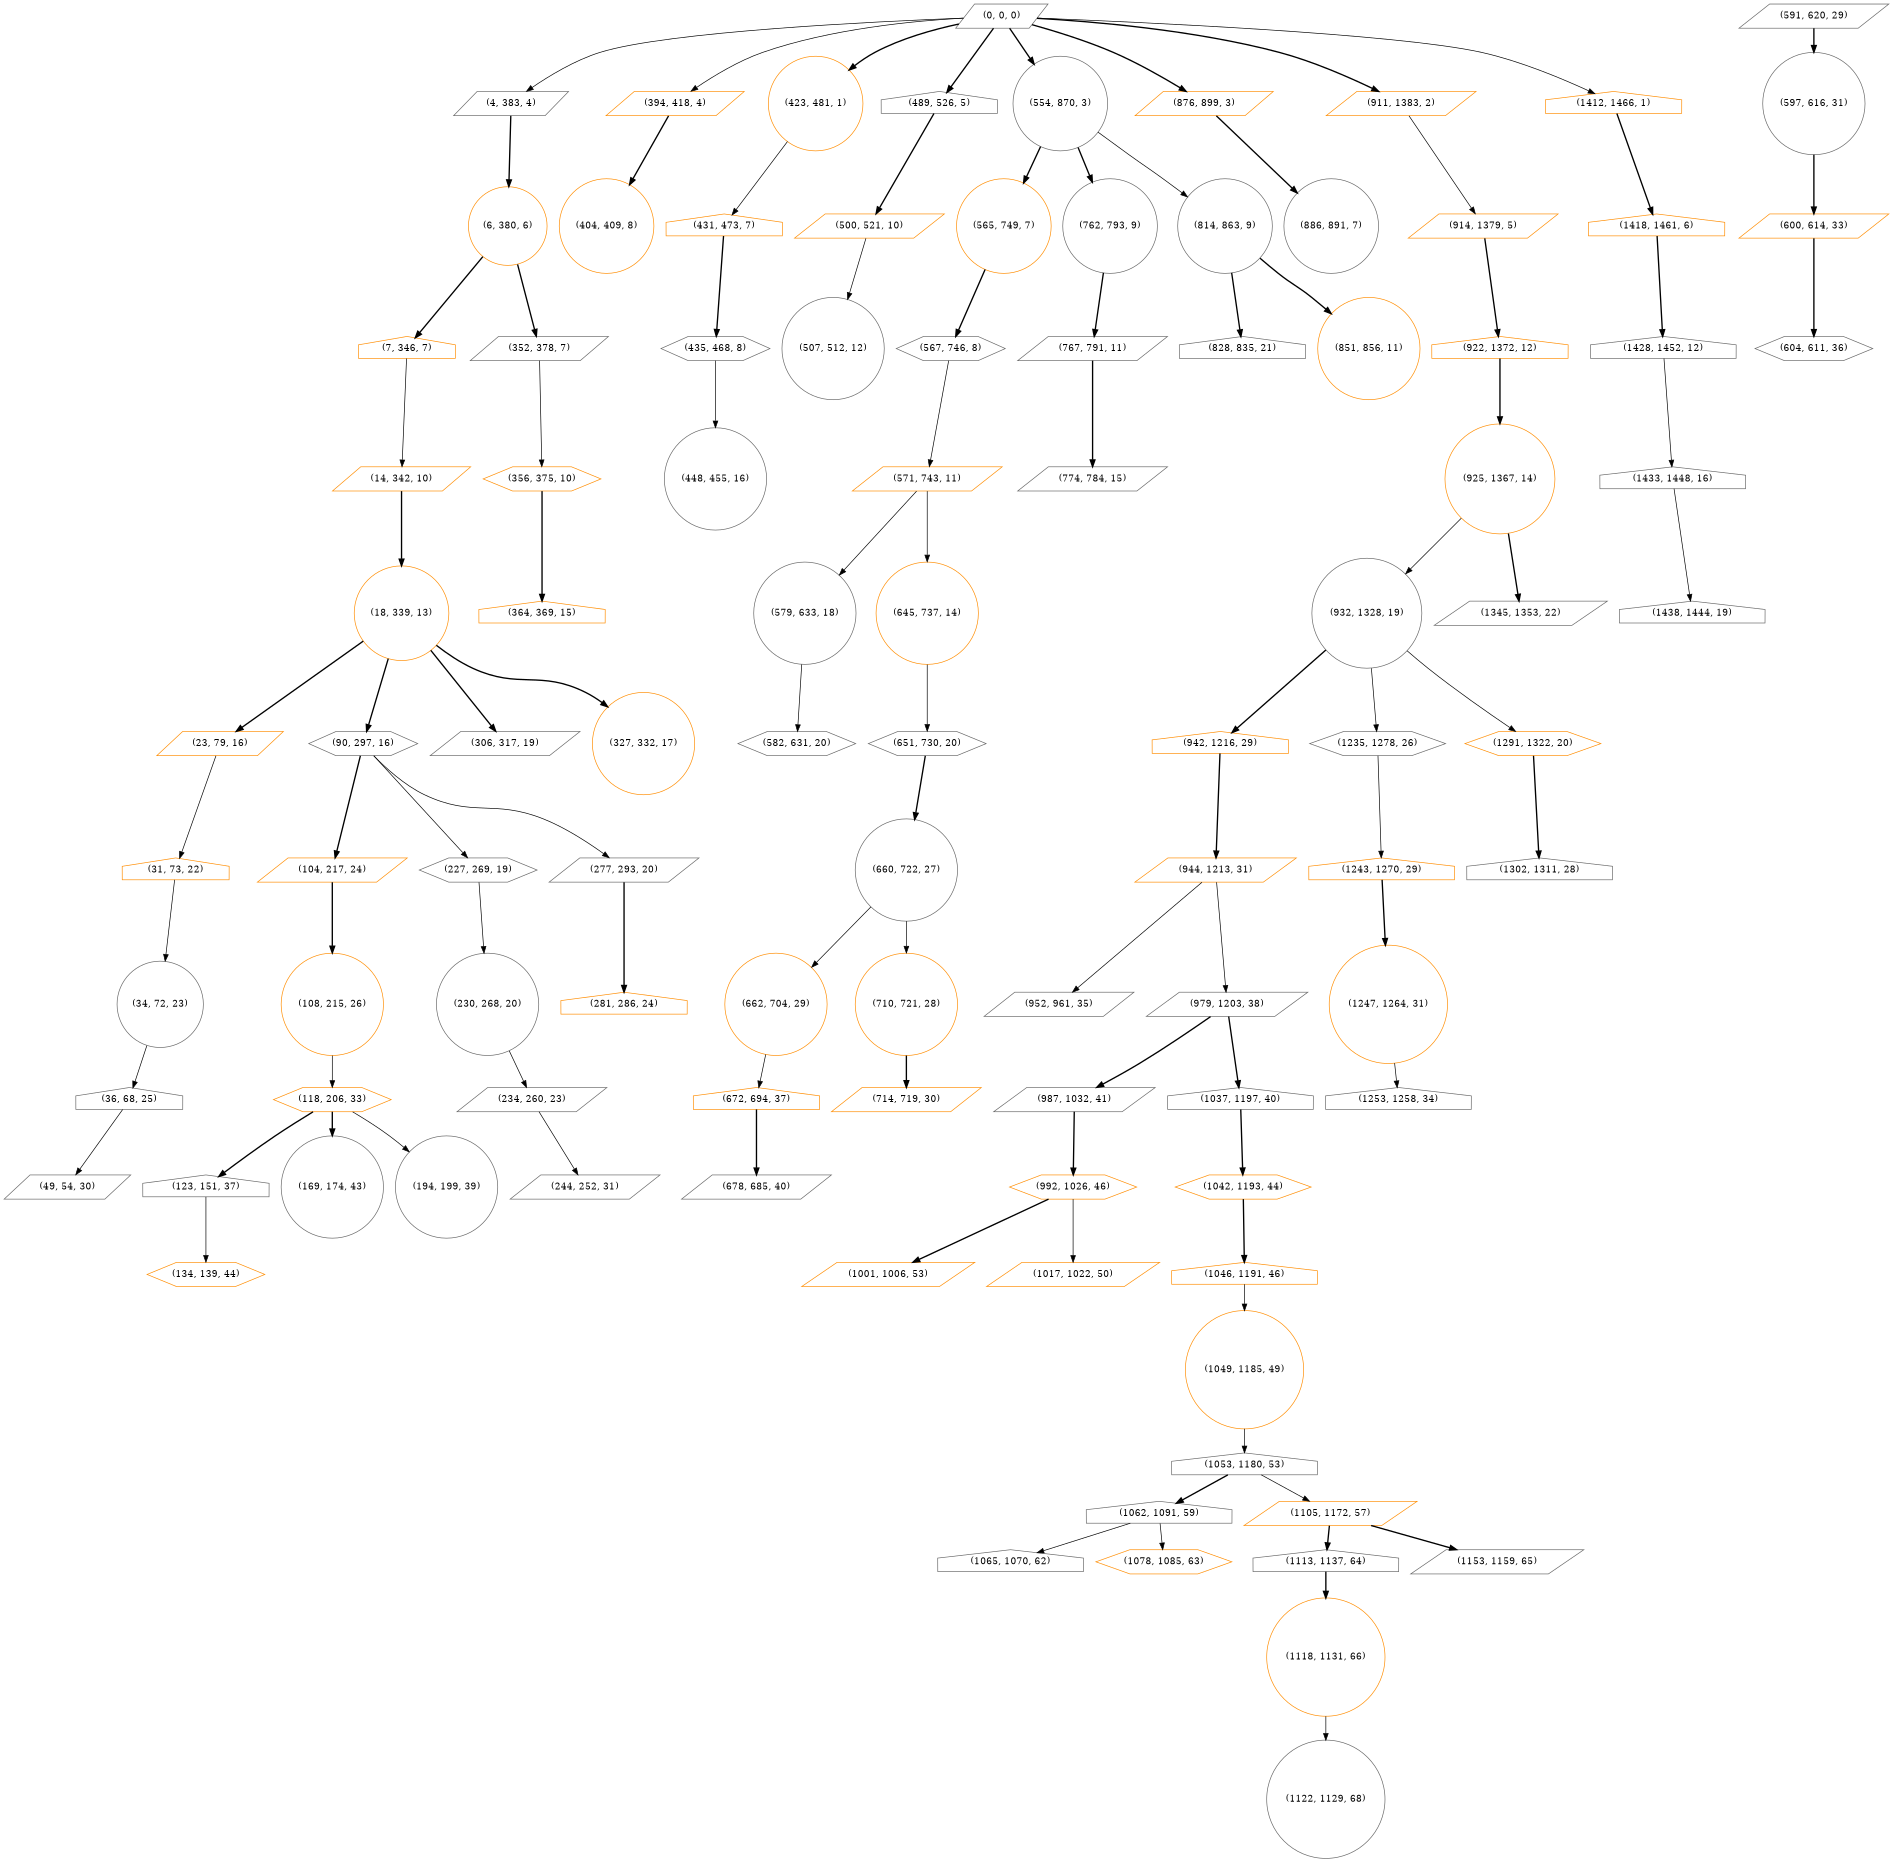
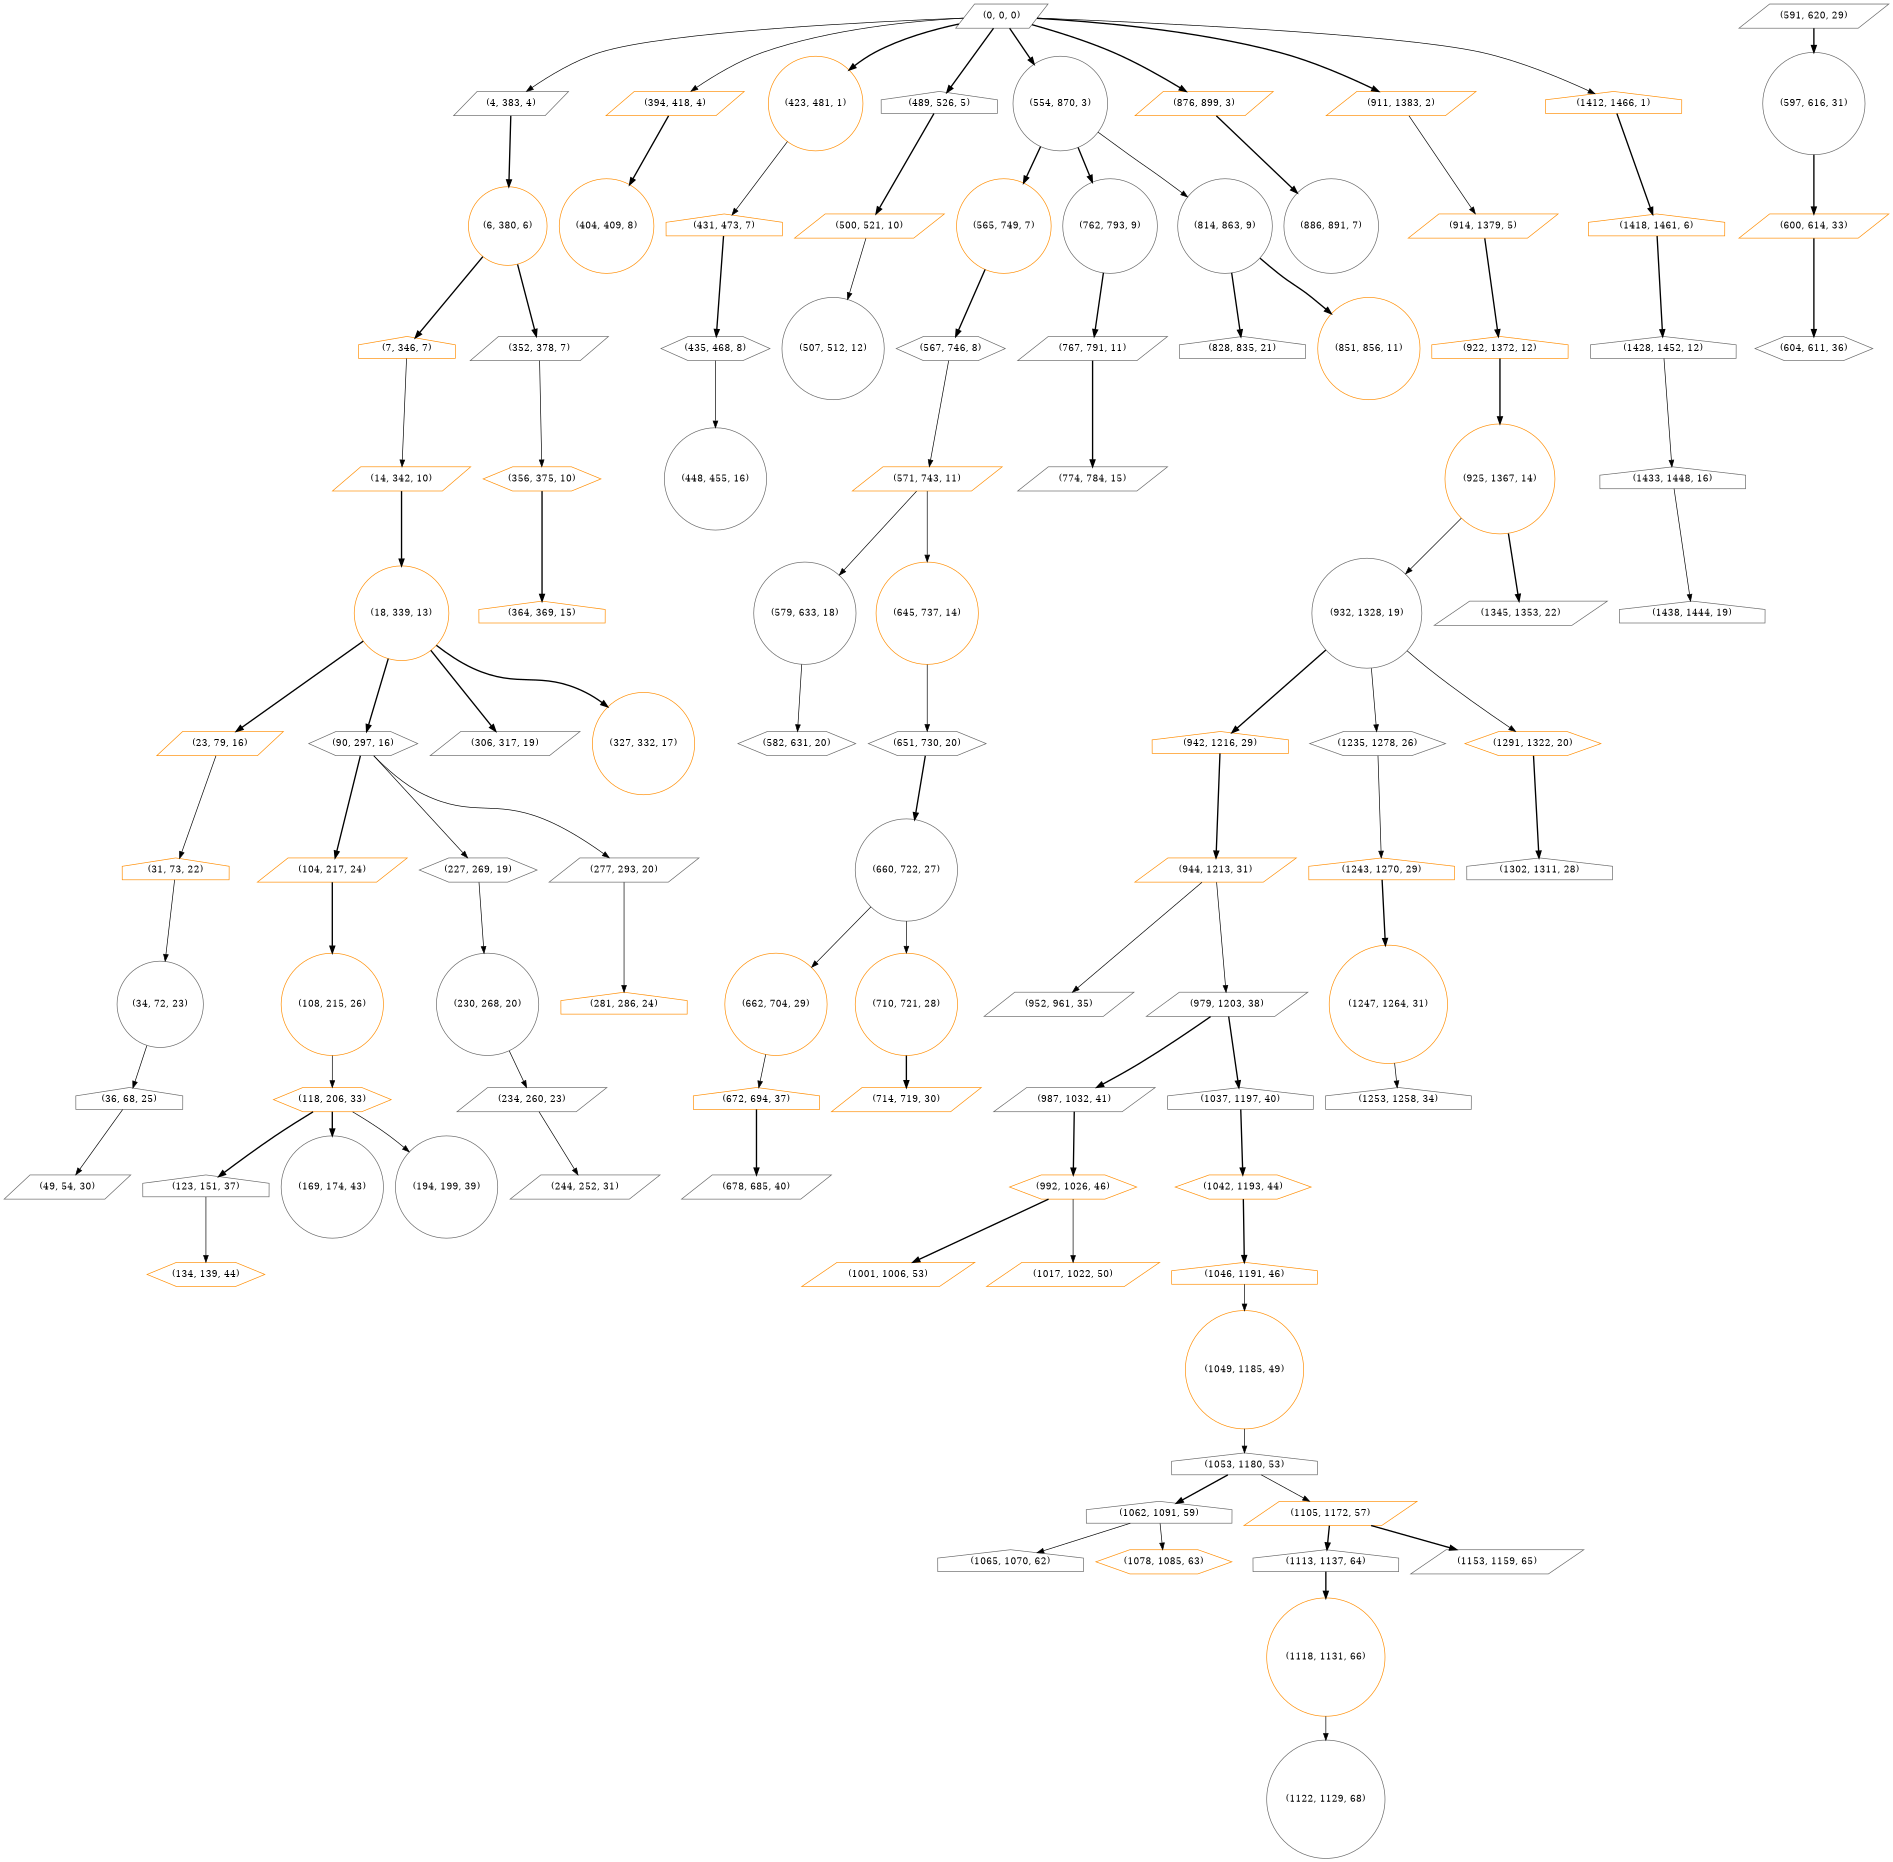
  digraph {
    node [color=gray40 shape=parallelogram]
    edge [style=bold]
    "(0, 0, 0)"
    "(4, 383, 4)"
    "(394, 418, 4)" [color=darkorange]
    "(423, 481, 1)" [color=darkorange shape=circle]
    "(489, 526, 5)" [shape=house]
    "(554, 870, 3)" [shape=circle]
    "(876, 899, 3)" [color=darkorange]
    "(911, 1383, 2)" [color=darkorange]
    "(1412, 1466, 1)" [color=darkorange shape=house]
    "(6, 380, 6)" [color=darkorange shape=circle]
    "(404, 409, 8)" [color=darkorange shape=circle]
    "(431, 473, 7)" [color=darkorange shape=house]
    "(500, 521, 10)" [color=darkorange]
    "(565, 749, 7)" [color=darkorange shape=circle]
    "(762, 793, 9)" [shape=circle]
    "(814, 863, 9)" [shape=circle]
    "(886, 891, 7)" [shape=circle]
    "(914, 1379, 5)" [color=darkorange]
    "(1418, 1461, 6)" [color=darkorange shape=house]
    "(7, 346, 7)" [color=darkorange shape=house]
    "(352, 378, 7)"
    "(14, 342, 10)" [color=darkorange]
    "(356, 375, 10)" [color=darkorange shape=hexagon]
    "(18, 339, 13)" [color=darkorange shape=circle]
    "(23, 79, 16)" [color=darkorange]
    "(90, 297, 16)" [shape=hexagon]
    "(306, 317, 19)"
    "(327, 332, 17)" [color=darkorange shape=circle]
    "(31, 73, 22)" [color=darkorange shape=house]
    "(104, 217, 24)" [color=darkorange]
    "(227, 269, 19)" [shape=hexagon]
    "(277, 293, 20)"
    "(34, 72, 23)" [shape=circle]
    "(36, 68, 25)" [shape=house]
    "(49, 54, 30)"
    "(108, 215, 26)" [color=darkorange shape=circle]
    "(230, 268, 20)" [shape=circle]
    "(281, 286, 24)" [color=darkorange shape=house]
    "(118, 206, 33)" [color=darkorange shape=hexagon]
    "(123, 151, 37)" [shape=house]
    "(169, 174, 43)" [shape=circle]
    "(194, 199, 39)" [shape=circle]
    "(134, 139, 44)" [color=darkorange shape=hexagon]
    "(234, 260, 23)"
    "(244, 252, 31)"
    "(364, 369, 15)" [color=darkorange shape=house]
    "(435, 468, 8)" [shape=hexagon]
    "(448, 455, 16)" [shape=circle]
    "(507, 512, 12)" [shape=circle]
    "(567, 746, 8)" [shape=hexagon]
    "(767, 791, 11)"
    "(828, 835, 21)" [shape=house]
    "(851, 856, 11)" [color=darkorange shape=circle]
    "(571, 743, 11)" [color=darkorange]
    "(579, 633, 18)" [shape=circle]
    "(645, 737, 14)" [color=darkorange shape=circle]
    "(582, 631, 20)" [shape=hexagon]
    "(651, 730, 20)" [shape=hexagon]
    "(597, 616, 31)" [shape=circle]
    "(591, 620, 29)"
    "(600, 614, 33)" [color=darkorange]
    "(604, 611, 36)" [shape=hexagon]
    "(660, 722, 27)" [shape=circle]
    "(662, 704, 29)" [color=darkorange shape=circle]
    "(710, 721, 28)" [color=darkorange shape=circle]
    "(672, 694, 37)" [color=darkorange shape=house]
    "(714, 719, 30)" [color=darkorange]
    "(678, 685, 40)"
    "(774, 784, 15)"
    "(922, 1372, 12)" [color=darkorange shape=house]
    "(925, 1367, 14)" [color=darkorange shape=circle]
    "(932, 1328, 19)" [shape=circle]
    "(1345, 1353, 22)"
    "(942, 1216, 29)" [color=darkorange shape=house]
    "(1235, 1278, 26)" [shape=hexagon]
    "(1291, 1322, 20)" [color=darkorange shape=hexagon]
    "(944, 1213, 31)" [color=darkorange]
    "(1243, 1270, 29)" [color=darkorange shape=house]
    "(1302, 1311, 28)" [shape=house]
    "(952, 961, 35)"
    "(979, 1203, 38)"
    "(987, 1032, 41)"
    "(1037, 1197, 40)" [shape=house]
    "(992, 1026, 46)" [color=darkorange shape=hexagon]
    "(1042, 1193, 44)" [color=darkorange shape=hexagon]
    "(1001, 1006, 53)" [color=darkorange]
    "(1017, 1022, 50)" [color=darkorange]
    "(1046, 1191, 46)" [color=darkorange shape=house]
    "(1049, 1185, 49)" [color=darkorange shape=circle]
    "(1053, 1180, 53)" [shape=house]
    "(1062, 1091, 59)" [shape=house]
    "(1105, 1172, 57)" [color=darkorange]
    "(1065, 1070, 62)" [shape=house]
    "(1078, 1085, 63)" [color=darkorange shape=hexagon]
    "(1113, 1137, 64)" [shape=house]
    "(1153, 1159, 65)"
    "(1118, 1131, 66)" [color=darkorange shape=circle]
    "(1122, 1129, 68)" [shape=circle]
    "(1247, 1264, 31)" [color=darkorange shape=circle]
    "(1253, 1258, 34)" [shape=house]
    "(1428, 1452, 12)" [shape=house]
    "(1433, 1448, 16)" [shape=house]
    "(1438, 1444, 19)" [shape=house]
    "(0, 0, 0)" -> "(4, 383, 4)" [style=solid]
    "(0, 0, 0)" -> "(394, 418, 4)" [style=solid]
    "(0, 0, 0)" -> "(423, 481, 1)"
    "(0, 0, 0)" -> "(489, 526, 5)"
    "(0, 0, 0)" -> "(554, 870, 3)"
    "(0, 0, 0)" -> "(876, 899, 3)"
    "(0, 0, 0)" -> "(911, 1383, 2)"
    "(0, 0, 0)" -> "(1412, 1466, 1)" [style=solid]
    "(4, 383, 4)" -> "(6, 380, 6)"
    "(394, 418, 4)" -> "(404, 409, 8)"
    "(423, 481, 1)" -> "(431, 473, 7)" [style=solid]
    "(489, 526, 5)" -> "(500, 521, 10)"
    "(554, 870, 3)" -> "(565, 749, 7)"
    "(554, 870, 3)" -> "(762, 793, 9)"
    "(554, 870, 3)" -> "(814, 863, 9)" [style=solid]
    "(876, 899, 3)" -> "(886, 891, 7)"
    "(911, 1383, 2)" -> "(914, 1379, 5)" [style=solid]
    "(1412, 1466, 1)" -> "(1418, 1461, 6)"
    "(6, 380, 6)" -> "(7, 346, 7)"
    "(6, 380, 6)" -> "(352, 378, 7)"
    "(431, 473, 7)" -> "(435, 468, 8)"
    "(500, 521, 10)" -> "(507, 512, 12)" [style=solid]
    "(565, 749, 7)" -> "(567, 746, 8)"
    "(762, 793, 9)" -> "(767, 791, 11)"
    "(814, 863, 9)" -> "(828, 835, 21)"
    "(814, 863, 9)" -> "(851, 856, 11)"
    "(914, 1379, 5)" -> "(922, 1372, 12)"
    "(1418, 1461, 6)" -> "(1428, 1452, 12)"
    "(7, 346, 7)" -> "(14, 342, 10)" [style=solid]
    "(352, 378, 7)" -> "(356, 375, 10)" [style=solid]
    "(14, 342, 10)" -> "(18, 339, 13)"
    "(356, 375, 10)" -> "(364, 369, 15)"
    "(18, 339, 13)" -> "(23, 79, 16)"
    "(18, 339, 13)" -> "(90, 297, 16)"
    "(18, 339, 13)" -> "(306, 317, 19)"
    "(18, 339, 13)" -> "(327, 332, 17)"
    "(23, 79, 16)" -> "(31, 73, 22)" [style=solid]
    "(90, 297, 16)" -> "(104, 217, 24)"
    "(90, 297, 16)" -> "(227, 269, 19)" [style=solid]
    "(90, 297, 16)" -> "(277, 293, 20)" [style=solid]
    "(31, 73, 22)" -> "(34, 72, 23)" [style=solid]
    "(104, 217, 24)" -> "(108, 215, 26)"
    "(227, 269, 19)" -> "(230, 268, 20)" [style=solid]
-   "(277, 293, 20)" -> "(281, 286, 24)"
+   "(277, 293, 20)" -> "(281, 286, 24)" [style=solid]
    "(34, 72, 23)" -> "(36, 68, 25)" [style=solid]
    "(36, 68, 25)" -> "(49, 54, 30)" [style=solid]
    "(108, 215, 26)" -> "(118, 206, 33)" [style=solid]
    "(230, 268, 20)" -> "(234, 260, 23)" [style=solid]
    "(118, 206, 33)" -> "(123, 151, 37)"
    "(118, 206, 33)" -> "(169, 174, 43)"
    "(118, 206, 33)" -> "(194, 199, 39)" [style=solid]
    "(123, 151, 37)" -> "(134, 139, 44)" [style=solid]
    "(234, 260, 23)" -> "(244, 252, 31)" [style=solid]
    "(435, 468, 8)" -> "(448, 455, 16)" [style=solid]
    "(567, 746, 8)" -> "(571, 743, 11)" [style=solid]
    "(767, 791, 11)" -> "(774, 784, 15)"
    "(571, 743, 11)" -> "(579, 633, 18)" [style=solid]
    "(571, 743, 11)" -> "(645, 737, 14)" [style=solid]
    "(579, 633, 18)" -> "(582, 631, 20)" [style=solid]
    "(645, 737, 14)" -> "(651, 730, 20)" [style=solid]
    "(651, 730, 20)" -> "(660, 722, 27)"
    "(597, 616, 31)" -> "(600, 614, 33)"
    "(591, 620, 29)" -> "(597, 616, 31)"
    "(600, 614, 33)" -> "(604, 611, 36)"
    "(660, 722, 27)" -> "(662, 704, 29)" [style=solid]
    "(660, 722, 27)" -> "(710, 721, 28)" [style=solid]
    "(662, 704, 29)" -> "(672, 694, 37)" [style=solid]
    "(710, 721, 28)" -> "(714, 719, 30)"
    "(672, 694, 37)" -> "(678, 685, 40)"
    "(922, 1372, 12)" -> "(925, 1367, 14)"
    "(925, 1367, 14)" -> "(932, 1328, 19)" [style=solid]
    "(925, 1367, 14)" -> "(1345, 1353, 22)"
    "(932, 1328, 19)" -> "(942, 1216, 29)"
    "(932, 1328, 19)" -> "(1235, 1278, 26)" [style=solid]
    "(932, 1328, 19)" -> "(1291, 1322, 20)" [style=solid]
    "(942, 1216, 29)" -> "(944, 1213, 31)"
    "(1235, 1278, 26)" -> "(1243, 1270, 29)" [style=solid]
    "(1291, 1322, 20)" -> "(1302, 1311, 28)"
    "(944, 1213, 31)" -> "(952, 961, 35)" [style=solid]
    "(944, 1213, 31)" -> "(979, 1203, 38)" [style=solid]
    "(1243, 1270, 29)" -> "(1247, 1264, 31)"
    "(979, 1203, 38)" -> "(987, 1032, 41)"
    "(979, 1203, 38)" -> "(1037, 1197, 40)"
    "(987, 1032, 41)" -> "(992, 1026, 46)"
    "(1037, 1197, 40)" -> "(1042, 1193, 44)"
    "(992, 1026, 46)" -> "(1001, 1006, 53)"
    "(992, 1026, 46)" -> "(1017, 1022, 50)" [style=solid]
    "(1042, 1193, 44)" -> "(1046, 1191, 46)"
    "(1046, 1191, 46)" -> "(1049, 1185, 49)" [style=solid]
    "(1049, 1185, 49)" -> "(1053, 1180, 53)" [style=solid]
    "(1053, 1180, 53)" -> "(1062, 1091, 59)"
    "(1053, 1180, 53)" -> "(1105, 1172, 57)" [style=solid]
    "(1062, 1091, 59)" -> "(1065, 1070, 62)" [style=solid]
    "(1062, 1091, 59)" -> "(1078, 1085, 63)" [style=solid]
    "(1105, 1172, 57)" -> "(1113, 1137, 64)"
    "(1105, 1172, 57)" -> "(1153, 1159, 65)"
    "(1113, 1137, 64)" -> "(1118, 1131, 66)"
    "(1118, 1131, 66)" -> "(1122, 1129, 68)" [style=solid]
    "(1247, 1264, 31)" -> "(1253, 1258, 34)" [style=solid]
    "(1428, 1452, 12)" -> "(1433, 1448, 16)" [style=solid]
    "(1433, 1448, 16)" -> "(1438, 1444, 19)" [style=solid]
  }
